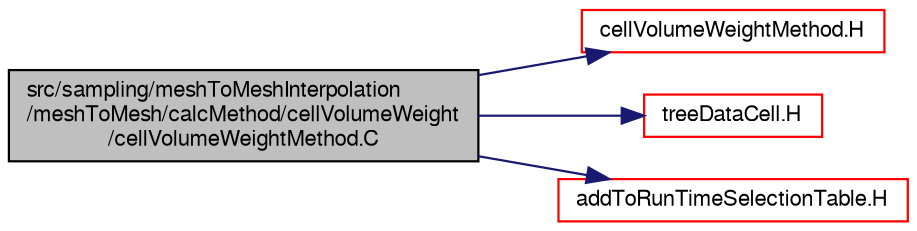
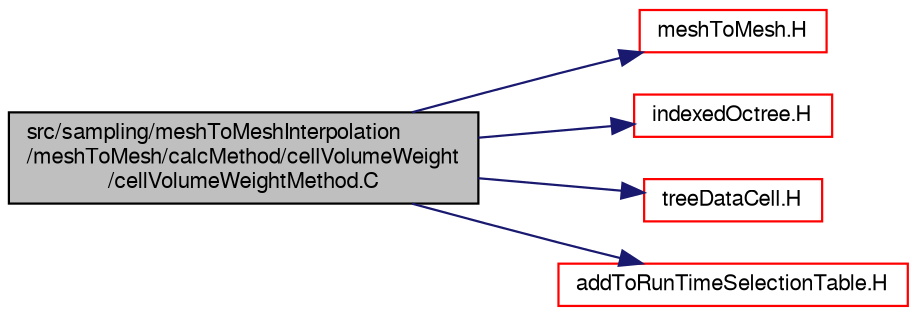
  digraph {
    rankdir=LR
    node [color=red fontname=FreeSans fontsize=10 shape=record]
    edge [color=midnightblue fontname=FreeSans fontsize=10 labelfontname=FreeSans labelfontsize=10 style=solid]
    n1 [color=black fillcolor=grey75 fontcolor=black height=0.2 label="src/sampling/meshToMeshInterpolation\l/meshToMesh/calcMethod/cellVolumeWeight\l/cellVolumeWeightMethod.C" style=filled width=0.4]
-   n2 [height=0.2 label="cellVolumeWeightMethod.H" width=0.4]
+   n2 [height=0.2 label="meshToMesh.H" width=0.4]
+   n3 [height=0.2 label="indexedOctree.H" width=0.4]
    n4 [height=0.2 label="treeDataCell.H" width=0.4]
    n5 [height=0.2 label="addToRunTimeSelectionTable.H" width=0.4]
    n1 -> n2
+   n1 -> n3
    n1 -> n4
    n1 -> n5
  }
